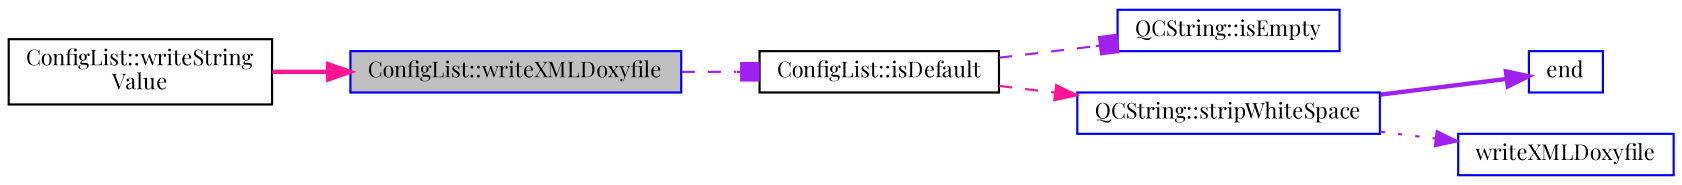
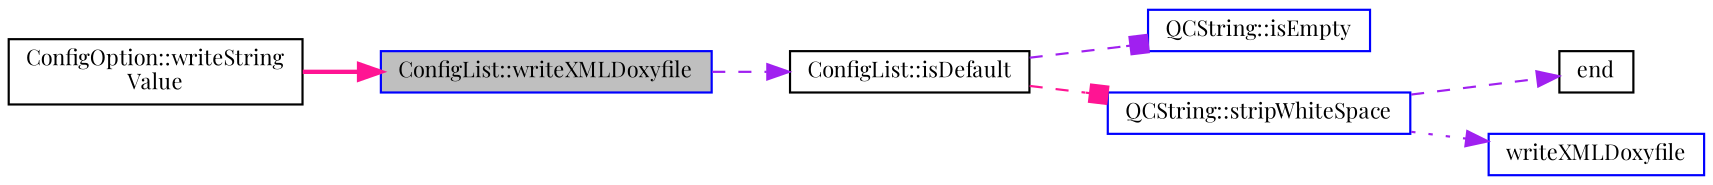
  digraph {
    fontname="Playfair Display"
    rankdir=LR
    node [color=blue fillcolor=white fontname="Playfair Display" fontsize=10 shape=record style=filled]
    edge [arrowhead=box color=purple fontname="Playfair Display" fontsize=10 labelfontname=Helvetica labelfontsize=10 style=dashed]
    n1 [fillcolor=grey75 fontcolor=black height=0.2 label="ConfigList::writeXMLDoxyfile" width=0.4]
    n2 [color=black height=0.2 label="ConfigList::isDefault" width=0.4]
    n3 [height=0.2 label="QCString::isEmpty" width=0.4]
    n4 [height=0.2 label="QCString::stripWhiteSpace" width=0.4]
-   n5 [color=black height=0.2 label="ConfigList::writeString\lValue" width=0.4]
-   n6 [height=0.2 label=end width=0.4]
+   n5 [color=black height=0.2 label="ConfigOption::writeString\lValue" width=0.4]
+   n6 [color=black height=0.2 label=end width=0.4]
    n7 [height=0.2 label=writeXMLDoxyfile width=0.4]
-   n1 -> n2
+   n1 -> n2 [arrowhead=normal]
    n2 -> n3
-   n2 -> n4 [arrowhead=normal color=deeppink]
-   n4 -> n6 [arrowhead=normal style=bold]
+   n2 -> n4 [color=deeppink]
+   n4 -> n6 [arrowhead=normal]
    n4 -> n7 [arrowhead=normal style=dotted]
    n5 -> n1 [arrowhead=normal color=deeppink style=bold]
  }
